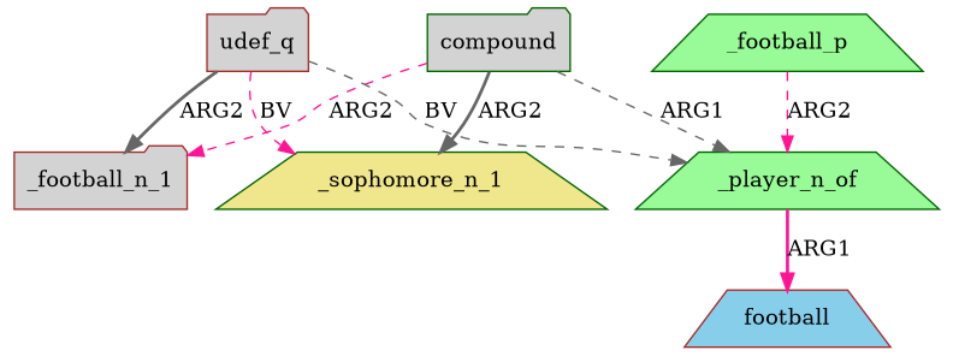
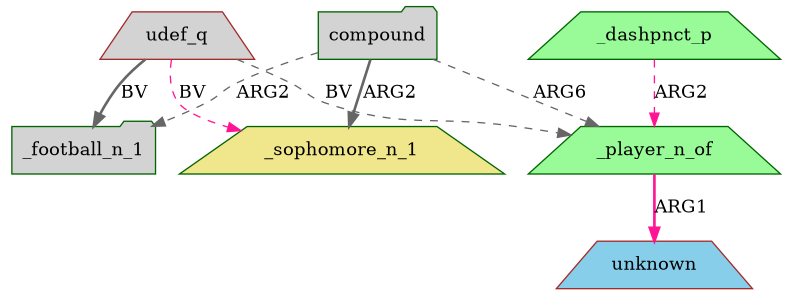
  digraph {
    node [color=darkgreen fillcolor=lightgrey shape=trapezium style=filled]
    edge [color=gray40 style=dashed]
    compound [shape=folder]
    _sophomore_n_1 [fillcolor=khaki]
-   _football_n_1 [color=brown shape=folder]
+   _football_n_1 [shape=folder]
    _player_n_of [fillcolor=palegreen]
-   unknown [color=brown fillcolor=skyblue label=football]
-   _dashpnct_p [fillcolor=palegreen label=_football_p]
-   udef_q [color=brown shape=folder]
+   unknown [color=brown fillcolor=skyblue]
+   _dashpnct_p [fillcolor=palegreen]
+   udef_q [color=brown]
    compound -> _sophomore_n_1 [label=ARG2 style=bold]
-   compound -> _football_n_1 [color=deeppink label=ARG2]
-   compound -> _player_n_of [label=ARG1]
+   compound -> _football_n_1 [label=ARG2]
+   compound -> _player_n_of [label=ARG6]
    _player_n_of -> unknown [color=deeppink label=ARG1 style=bold]
    _dashpnct_p -> _player_n_of [color=deeppink label=ARG2]
    udef_q -> _sophomore_n_1 [color=deeppink label=BV]
-   udef_q -> _football_n_1 [label=ARG2 style=bold]
+   udef_q -> _football_n_1 [label=BV style=bold]
    udef_q -> _player_n_of [label=BV]
  }
